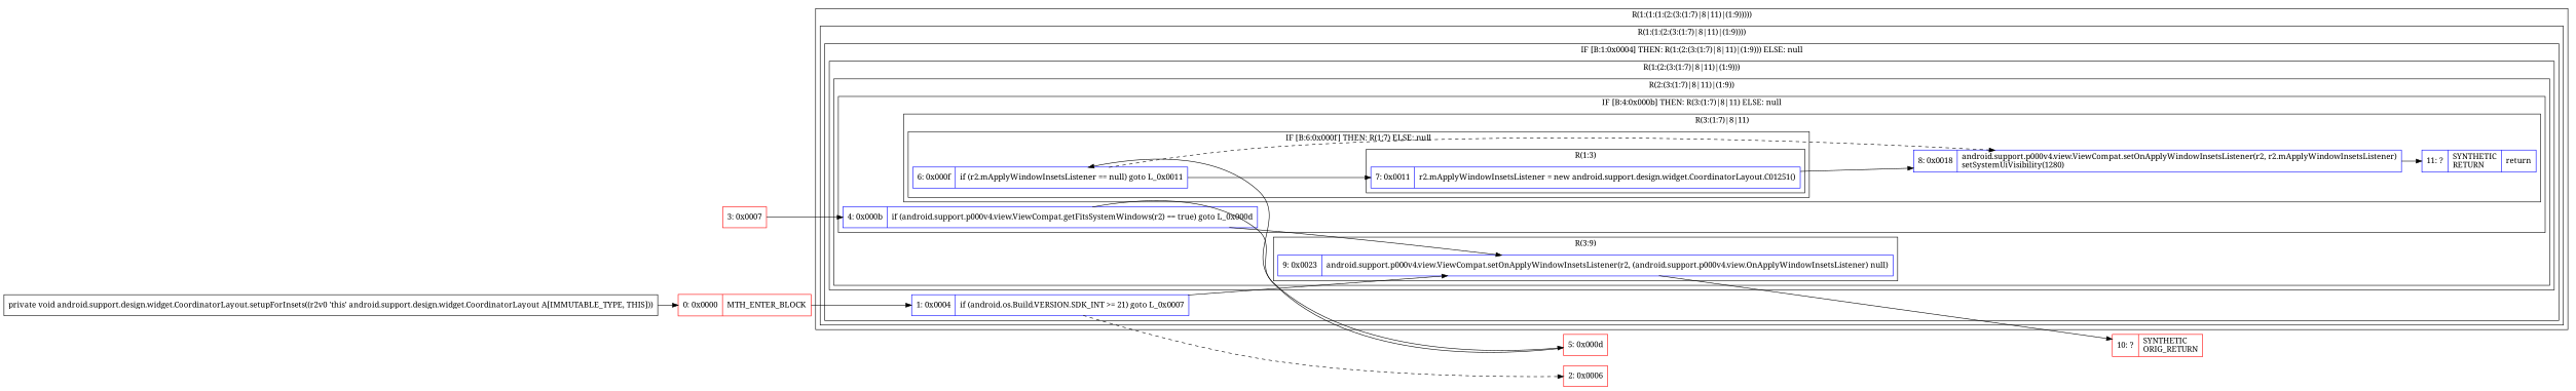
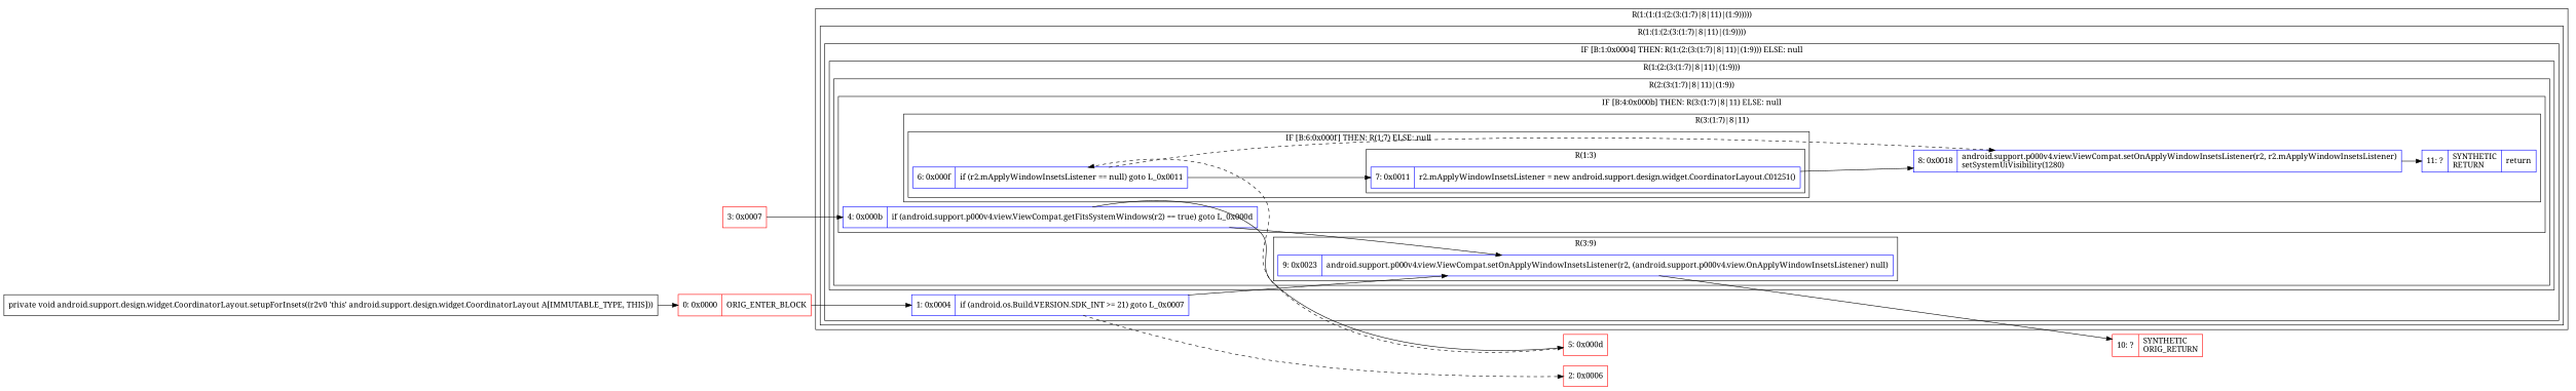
  digraph {
    fontname="Noto Serif"
    rankdir=LR
    node [color=blue fontname="Noto Serif" shape=record]
    edge [fontname="Noto Serif"]
    n1 [label="{7\:\ 0x0011|r2.mApplyWindowInsetsListener = new android.support.design.widget.CoordinatorLayout.C01251()\l}"]
    n2 [label="{6\:\ 0x000f|if (r2.mApplyWindowInsetsListener == null) goto L_0x0011\l}"]
    n3 [label="{8\:\ 0x0018|android.support.p000v4.view.ViewCompat.setOnApplyWindowInsetsListener(r2, r2.mApplyWindowInsetsListener)\lsetSystemUiVisibility(1280)\l}"]
    n4 [label="{11\:\ ?|SYNTHETIC\lRETURN\l|return\l}"]
    n5 [label="{4\:\ 0x000b|if (android.support.p000v4.view.ViewCompat.getFitsSystemWindows(r2) == true) goto L_0x000d\l}"]
    n6 [label="{9\:\ 0x0023|android.support.p000v4.view.ViewCompat.setOnApplyWindowInsetsListener(r2, (android.support.p000v4.view.OnApplyWindowInsetsListener) null)\l}"]
    n7 [label="{1\:\ 0x0004|if (android.os.Build.VERSION.SDK_INT \>= 21) goto L_0x0007\l}"]
    n8 [color=red label="{5\:\ 0x000d}"]
    n9 [color=red label="{10\:\ ?|SYNTHETIC\lORIG_RETURN\l}"]
    n10 [color=red label="{2\:\ 0x0006}"]
    n11 [color=red label="{3\:\ 0x0007}"]
-   n12 [color=red label="{0\:\ 0x0000|MTH_ENTER_BLOCK\l}"]
+   n12 [color=red label="{0\:\ 0x0000|ORIG_ENTER_BLOCK\l}"]
    n13 [label="{private void android.support.design.widget.CoordinatorLayout.setupForInsets((r2v0 'this' android.support.design.widget.CoordinatorLayout A[IMMUTABLE_TYPE, THIS])) }" color=""]
    subgraph cluster_1 {
      label="R(1:(1:(1:(2:(3:(1:7)|8|11)|(1:9)))))"
      subgraph cluster_2 {
        label="R(1:(1:(2:(3:(1:7)|8|11)|(1:9))))"
        subgraph cluster_3 {
          label="IF [B:1:0x0004] THEN: R(1:(2:(3:(1:7)|8|11)|(1:9))) ELSE: null"
          n7
          subgraph cluster_4 {
            label="R(1:(2:(3:(1:7)|8|11)|(1:9)))"
            subgraph cluster_5 {
              label="R(2:(3:(1:7)|8|11)|(1:9))"
              subgraph cluster_6 {
                label="IF [B:4:0x000b] THEN: R(3:(1:7)|8|11) ELSE: null"
                n5
                subgraph cluster_7 {
                  label="R(3:(1:7)|8|11)"
                  n3
                  n4
                  subgraph cluster_8 {
                    label="IF [B:6:0x000f] THEN: R(1:7) ELSE: null"
                    n2
                    subgraph cluster_9 {
                      label="R(1:3)"
                      n1
                    }
                  }
                }
              }
              subgraph cluster_10 {
                label="R(3:9)"
                n6
              }
            }
          }
        }
      }
    }
    n1 -> n3
    n2 -> n1
    n2 -> n3 [style=dashed]
    n3 -> n4
    n5 -> n6 [style=solid]
    n5 -> n8
    n6 -> n9
    n7 -> n6
    n7 -> n10 [style=dashed]
-   n8 -> n2
+   n8 -> n2 [style=dashed]
    n11 -> n5
    n12 -> n7
    n13 -> n12
  }
